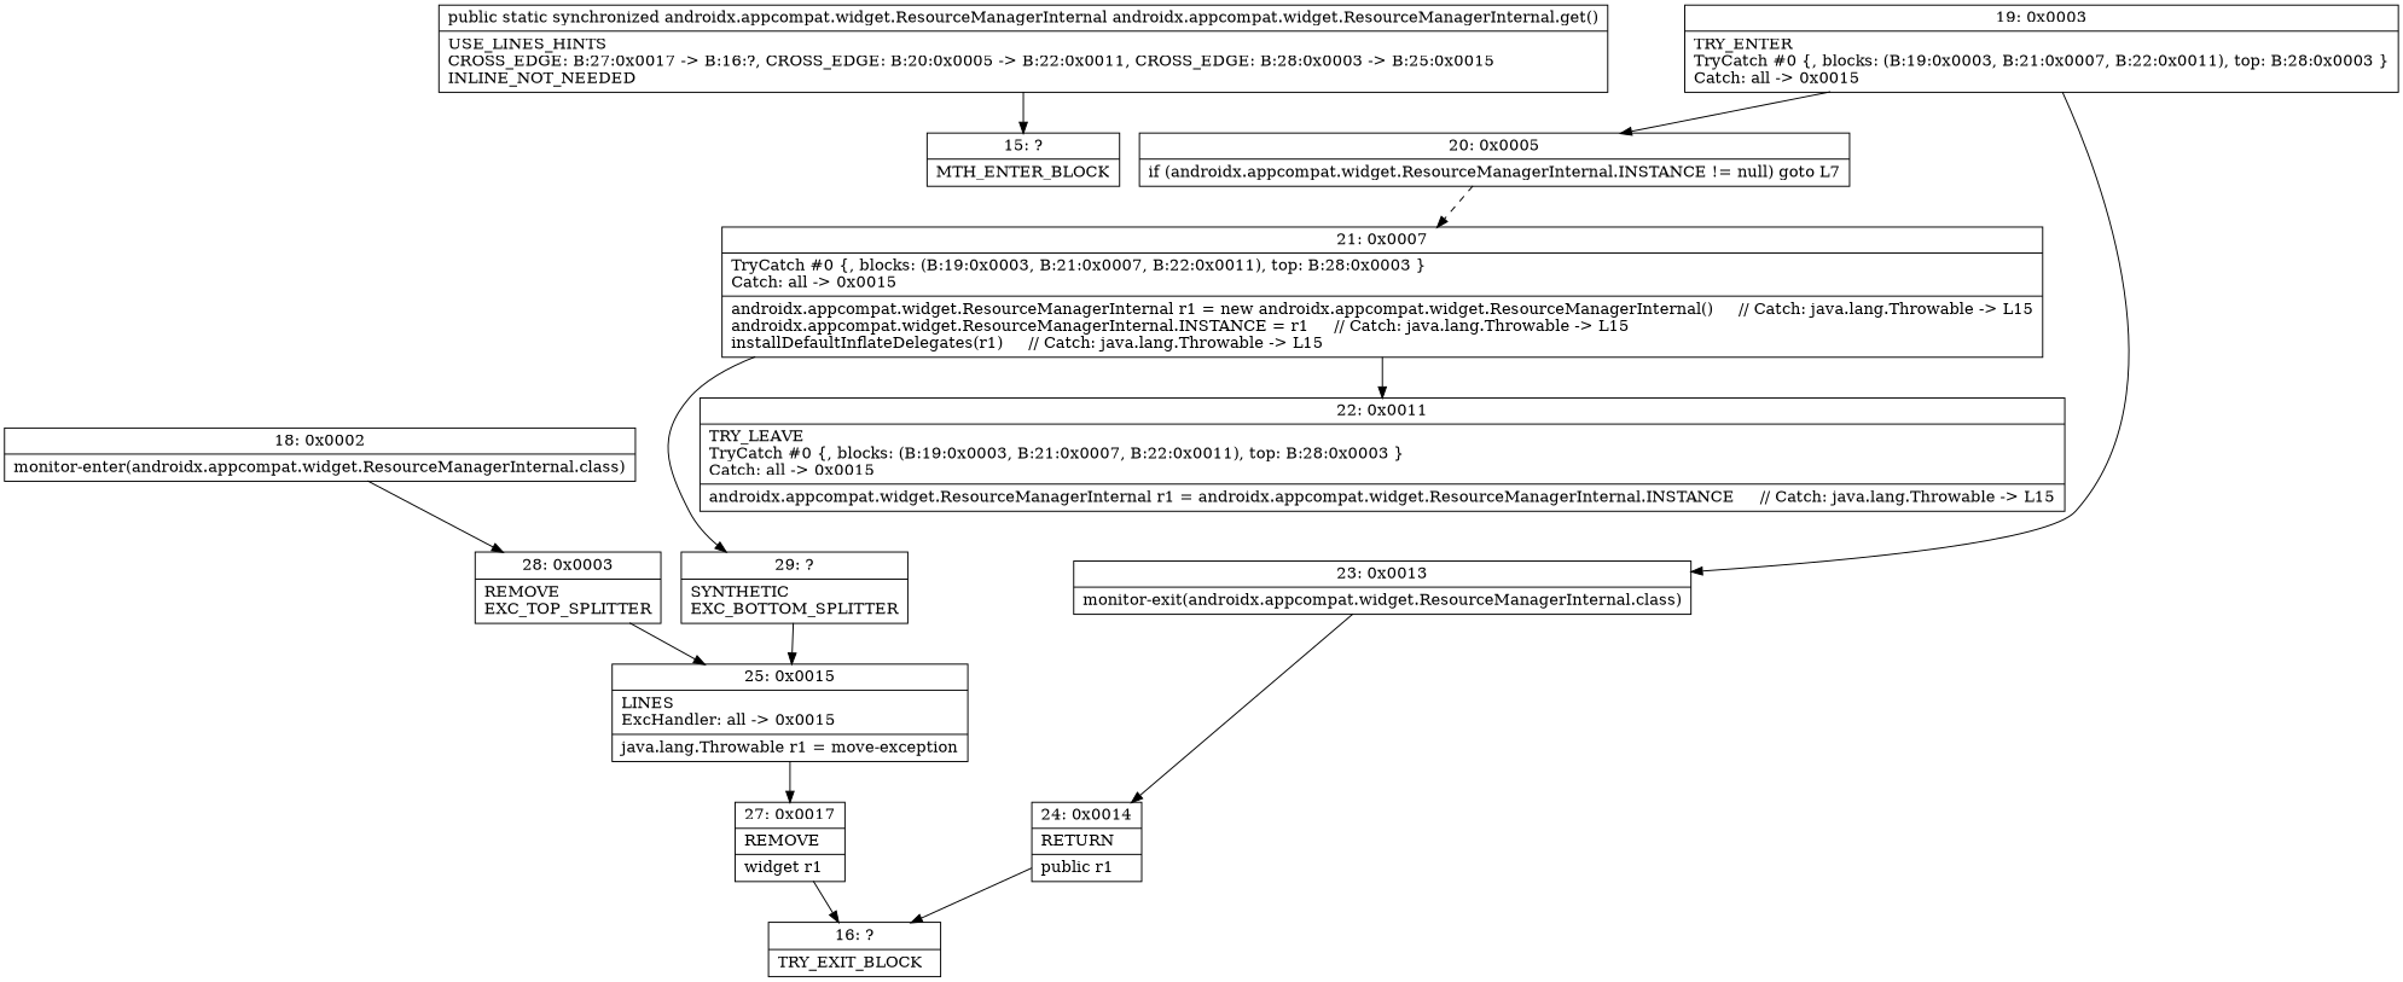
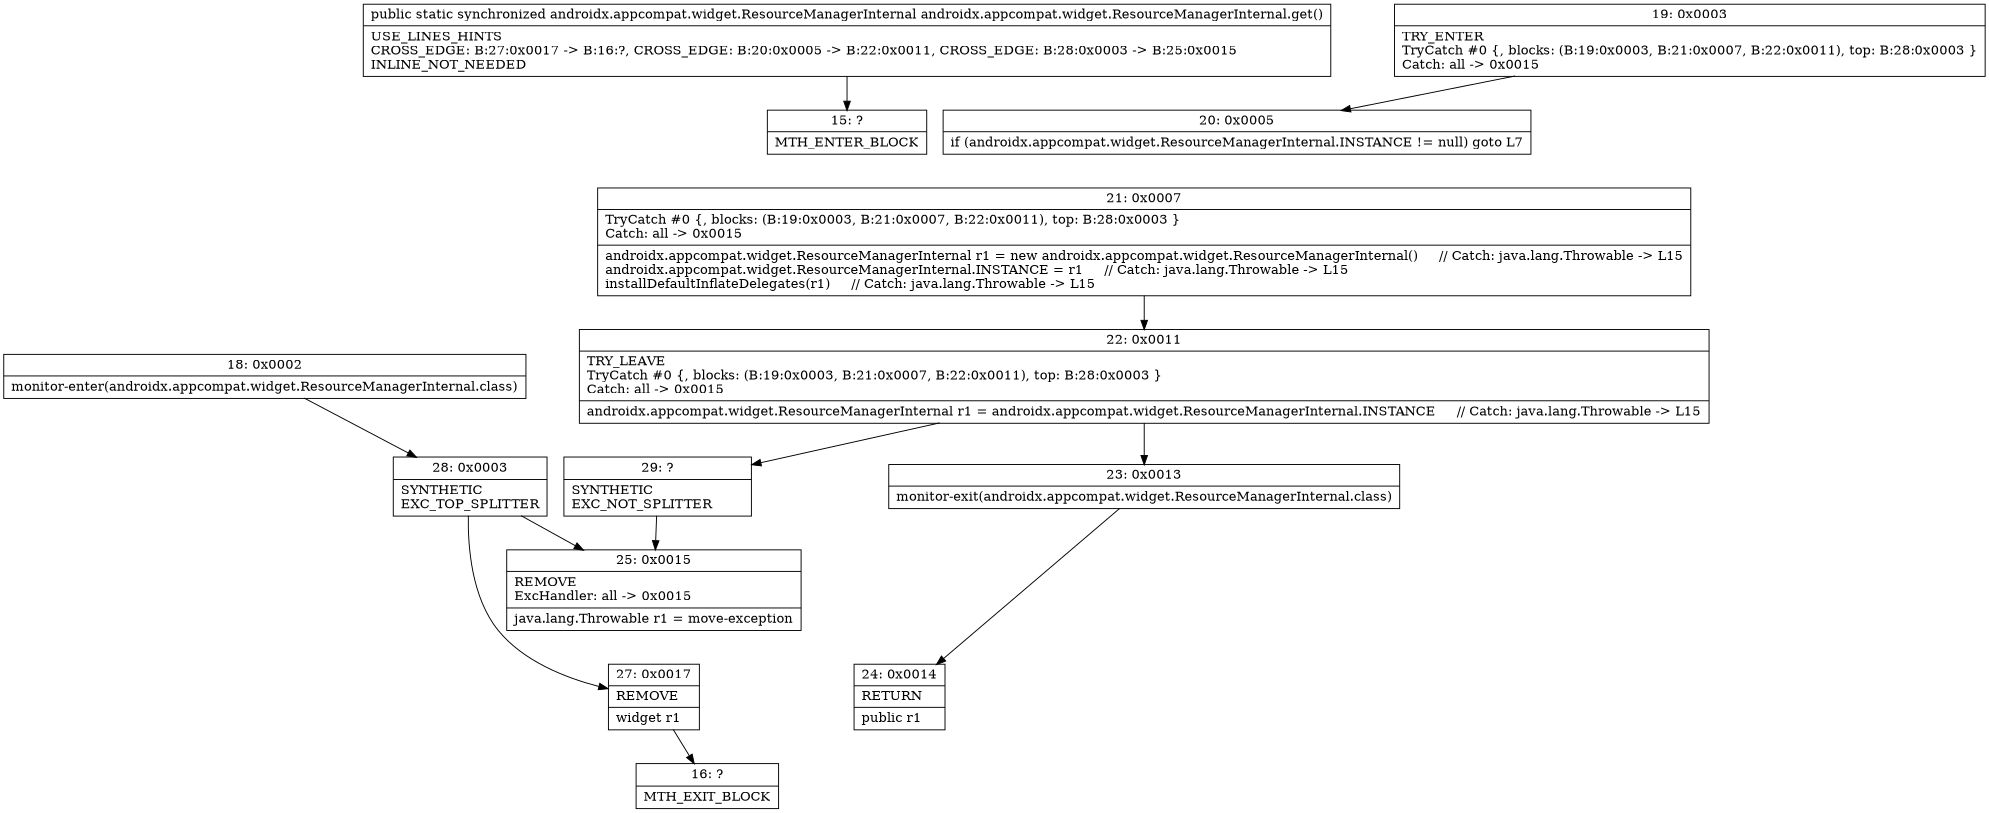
  digraph {
    node [shape=record]
    n1 [label="{15\:\ ?|MTH_ENTER_BLOCK\l}"]
    n2 [label="{18\:\ 0x0002|monitor\-enter(androidx.appcompat.widget.ResourceManagerInternal.class)\l}"]
-   n3 [label="{28\:\ 0x0003|REMOVE\lEXC_TOP_SPLITTER\l}"]
-   n4 [label="{25\:\ 0x0015|LINES\lExcHandler: all \-\> 0x0015\l|java.lang.Throwable r1 = move\-exception\l}"]
+   n3 [label="{28\:\ 0x0003|SYNTHETIC\lEXC_TOP_SPLITTER\l}"]
+   n4 [label="{25\:\ 0x0015|REMOVE\lExcHandler: all \-\> 0x0015\l|java.lang.Throwable r1 = move\-exception\l}"]
    n5 [label="{19\:\ 0x0003|TRY_ENTER\lTryCatch #0 \{, blocks: (B:19:0x0003, B:21:0x0007, B:22:0x0011), top: B:28:0x0003 \}\lCatch: all \-\> 0x0015\l}"]
    n6 [label="{20\:\ 0x0005|if (androidx.appcompat.widget.ResourceManagerInternal.INSTANCE != null) goto L7\l}"]
    n7 [label="{27\:\ 0x0017|REMOVE\l|widget r1\l}"]
    n8 [label="{21\:\ 0x0007|TryCatch #0 \{, blocks: (B:19:0x0003, B:21:0x0007, B:22:0x0011), top: B:28:0x0003 \}\lCatch: all \-\> 0x0015\l|androidx.appcompat.widget.ResourceManagerInternal r1 = new androidx.appcompat.widget.ResourceManagerInternal()     \/\/ Catch: java.lang.Throwable \-\> L15\landroidx.appcompat.widget.ResourceManagerInternal.INSTANCE = r1     \/\/ Catch: java.lang.Throwable \-\> L15\linstallDefaultInflateDelegates(r1)     \/\/ Catch: java.lang.Throwable \-\> L15\l}"]
    n9 [label="{22\:\ 0x0011|TRY_LEAVE\lTryCatch #0 \{, blocks: (B:19:0x0003, B:21:0x0007, B:22:0x0011), top: B:28:0x0003 \}\lCatch: all \-\> 0x0015\l|androidx.appcompat.widget.ResourceManagerInternal r1 = androidx.appcompat.widget.ResourceManagerInternal.INSTANCE     \/\/ Catch: java.lang.Throwable \-\> L15\l}"]
    n10 [label="{23\:\ 0x0013|monitor\-exit(androidx.appcompat.widget.ResourceManagerInternal.class)\l}"]
-   n11 [label="{29\:\ ?|SYNTHETIC\lEXC_BOTTOM_SPLITTER\l}"]
+   n11 [label="{29\:\ ?|SYNTHETIC\lEXC_NOT_SPLITTER\l}"]
    n12 [label="{24\:\ 0x0014|RETURN\l|public r1\l}"]
-   n13 [label="{16\:\ ?|TRY_EXIT_BLOCK\l}"]
+   n13 [label="{16\:\ ?|MTH_EXIT_BLOCK\l}"]
    n14 [label="{public static synchronized androidx.appcompat.widget.ResourceManagerInternal androidx.appcompat.widget.ResourceManagerInternal.get()  | USE_LINES_HINTS\lCROSS_EDGE: B:27:0x0017 \-\> B:16:?, CROSS_EDGE: B:20:0x0005 \-\> B:22:0x0011, CROSS_EDGE: B:28:0x0003 \-\> B:25:0x0015\lINLINE_NOT_NEEDED\l}"]
    n2 -> n3
    n3 -> n4
-   n4 -> n7
+   n3 -> n7
    n5 -> n6
-   n6 -> n8 [style=dashed]
    n7 -> n13
    n8 -> n9
-   n5 -> n10
-   n8 -> n11
+   n9 -> n10
+   n9 -> n11
    n10 -> n12
    n11 -> n4
-   n12 -> n13
    n14 -> n1
  }
